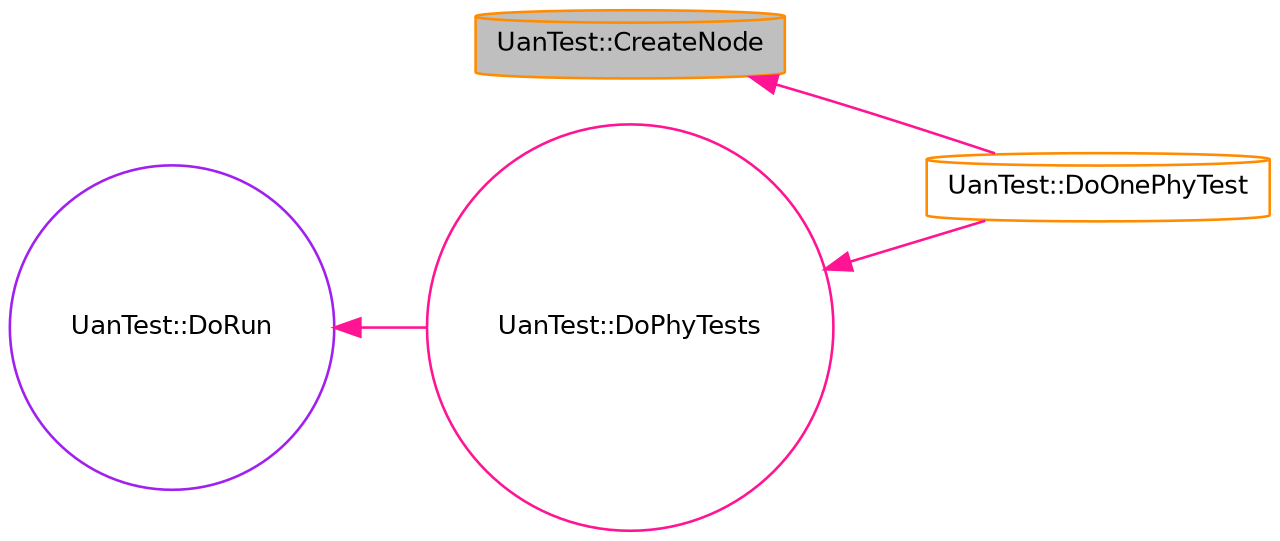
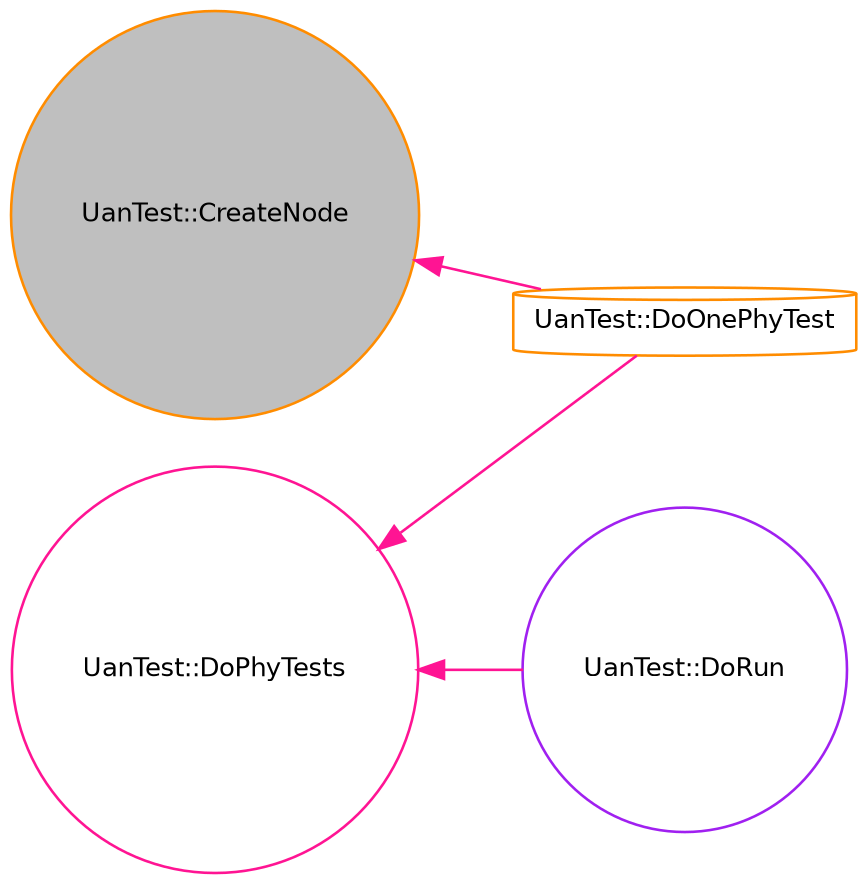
  digraph {
    rankdir=LR
    node [color=darkorange fillcolor=white fontname=Helvetica fontsize=10 shape=cylinder style=filled]
    edge [color=deeppink dir=back fontname=Helvetica fontsize=10 labelfontname=Helvetica labelfontsize=10 style=solid]
-   n1 [fillcolor=grey75 fontcolor=black height=0.2 label="UanTest::CreateNode" width=0.4]
+   n1 [fillcolor=grey75 fontcolor=black height=0.2 label="UanTest::CreateNode" shape=circle width=0.4]
    n2 [height=0.2 label="UanTest::DoOnePhyTest" width=0.4]
    n3 [color=deeppink height=0.2 label="UanTest::DoPhyTests" shape=circle width=0.4]
    n4 [color=purple height=0.2 label="UanTest::DoRun" shape=circle width=0.4]
    n1 -> n2
    n3 -> n2
-   n4 -> n3
+   n3 -> n4
  }
